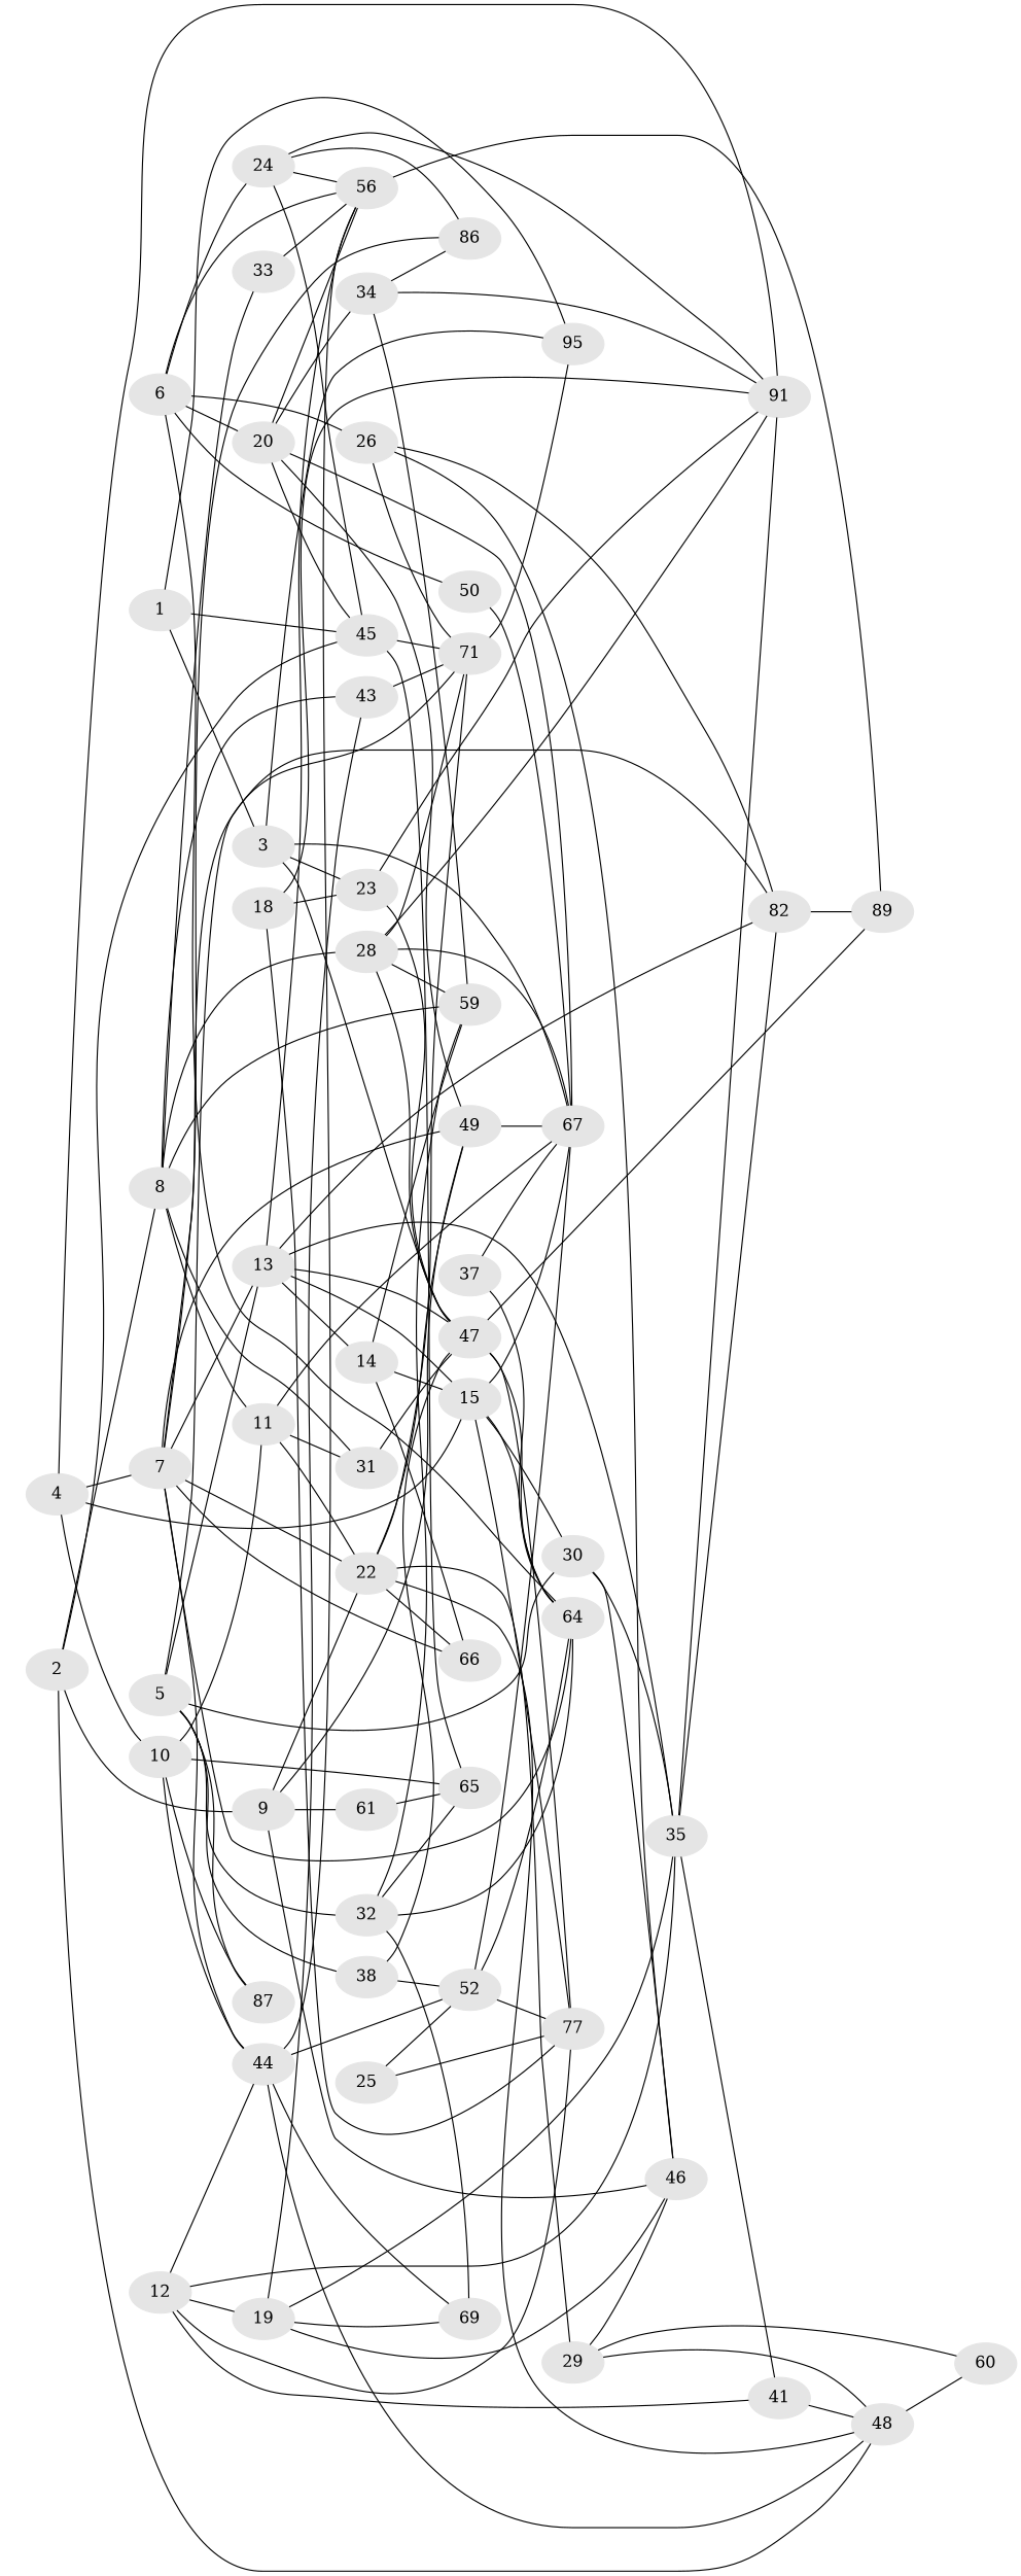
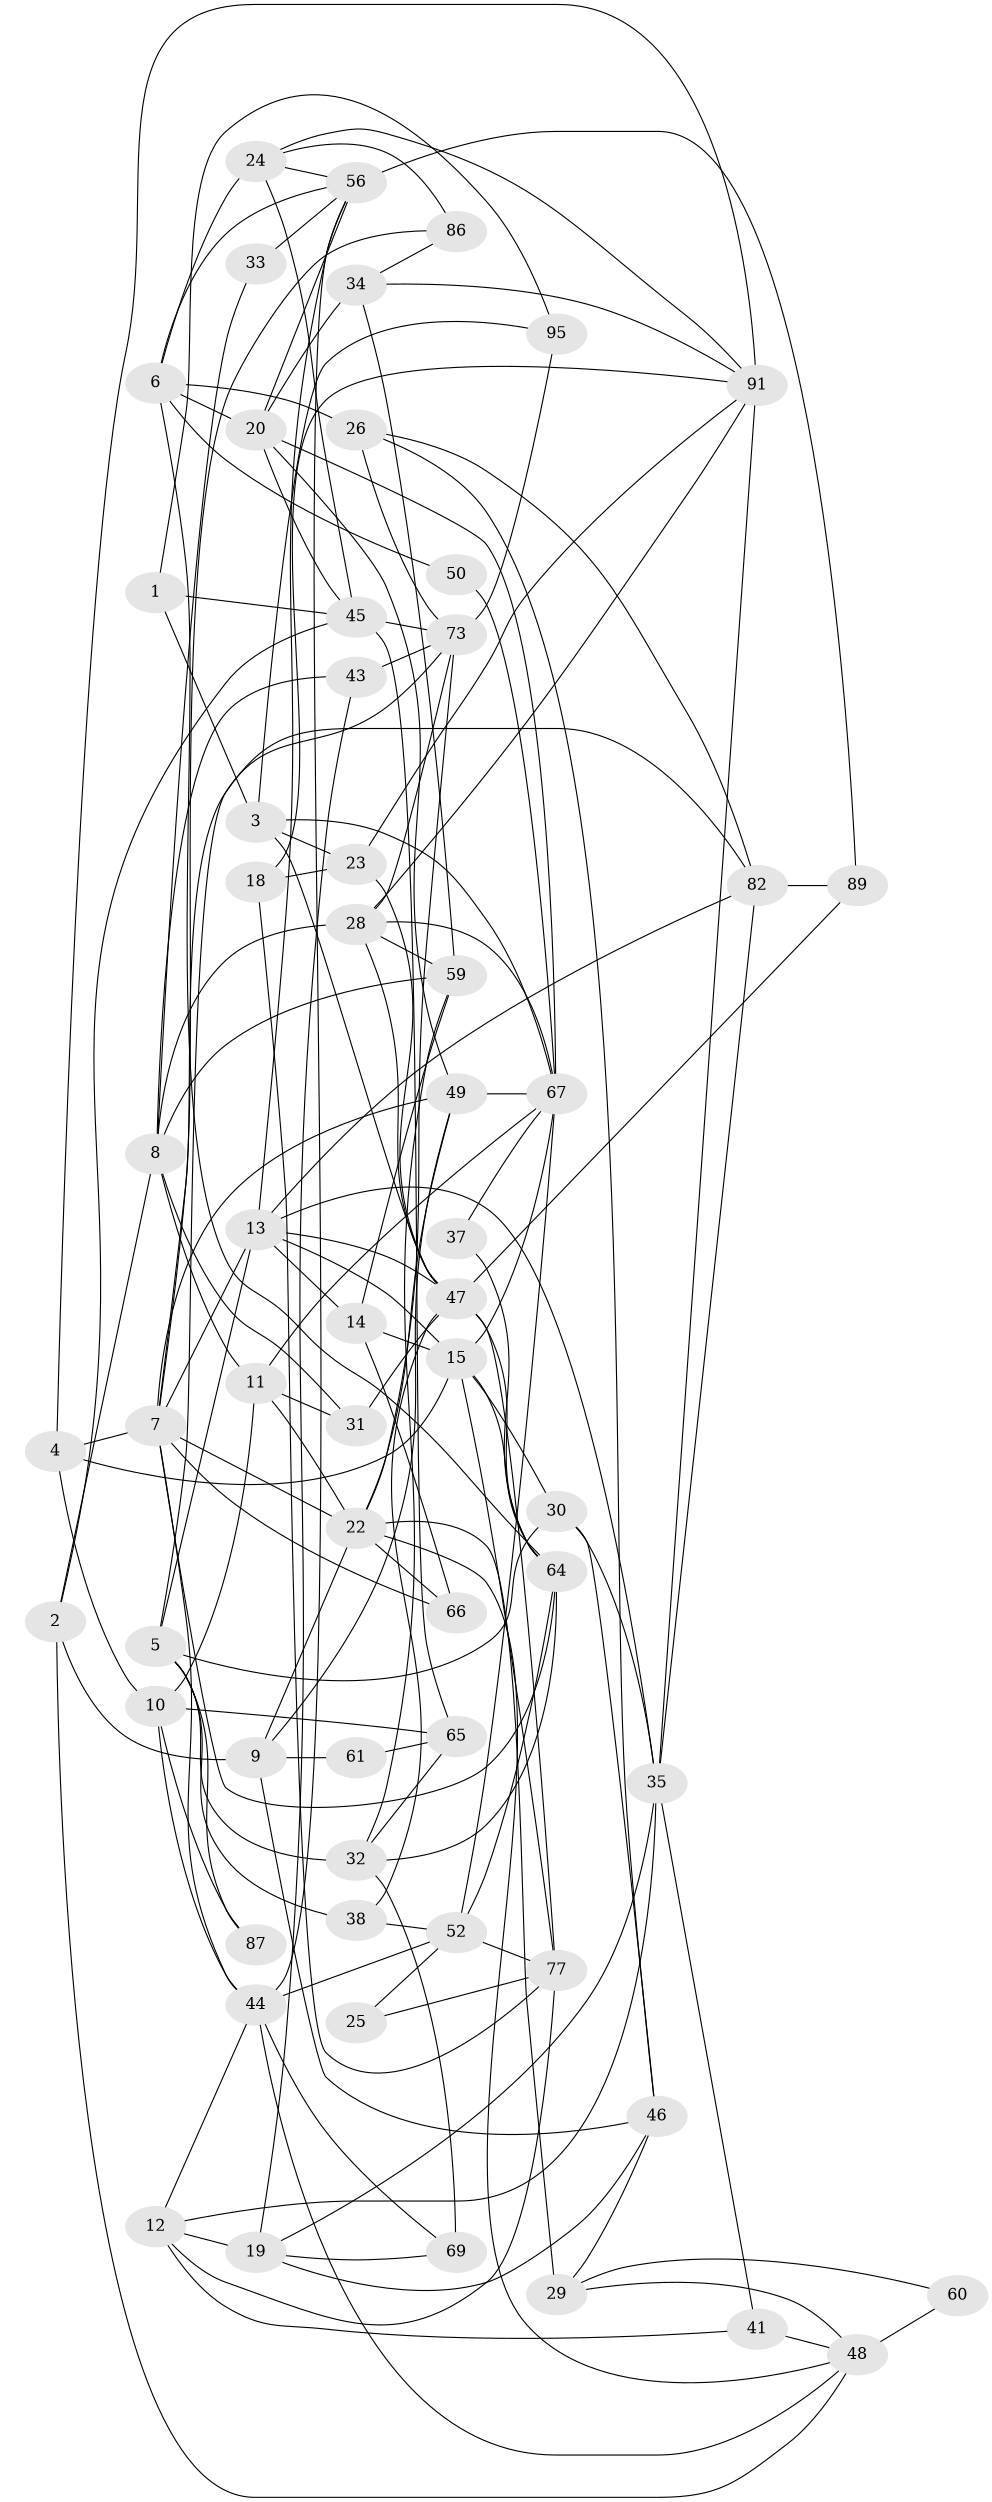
  graph {
    rankdir=LR
    node [color=gray90 style=filled]
    1 [super="+42"]
    3 [super="+58"]
    45 [super="+75"]
    95
    23 [super="+80"]
    47 [super="+63"]
    67 [super="+81"]
-   71 [super="+72"]
+   71 [super="+72" label=73]
    65 [super="+96"]
    8 [super="+68"]
    11 [super="+16"]
    28 [super="+51"]
    31
    33
    43
    59 [super="+93"]
    2
    9 [super="+17"]
    48 [super="+84"]
    22 [super="+83"]
    49 [super="+53"]
    46 [super="+62"]
    61
    60
    91 [super="+92"]
    64 [super="+70"]
    77 [super="+78"]
    89
    7 [super="+36"]
    13 [super="+66"]
    44 [super="+85"]
    n32 [label=66]
    82
    86
    4
    10 [super="+90"]
    15 [super="+21"]
    87
    30 [super="+73"]
    5 [super="+54"]
    32
    38 [super="+39"]
    56 [super="+94"]
    35 [super="+88"]
    14
    69
    52 [super="+57"]
    6 [super="+79"]
    20 [super="+40"]
    24 [super="+74"]
    26
    50
    34
    29
    12 [super="+55"]
    19 [super="+27"]
    41
    18
    25
    37
    1 -- 3
    1 -- 45
    1 -- 95
    3 -- 95
    3 -- 23 [weight=2]
    3 -- 47
    3 -- 67
    45 -- 71
    45 -- 65
    23 -- 47
    23 -- 91
    47 -- 64
    47 -- 77
    47 -- 89
    71 -- 95
    8 -- 11 [weight=2]
    8 -- 28
    8 -- 31
    8 -- 33
    8 -- 43
    8 -- 59
    11 -- 67
    11 -- 31
    11 -- 22
    28 -- 47 [weight=3]
    28 -- 67
    28 -- 71
    28 -- 59
    28 -- 91
    31 -- 47
    33 -- 56
    43 -- 71
    2 -- 45
    2 -- 8
    2 -- 9
    2 -- 48
    9 -- 22
    9 -- 49
    9 -- 46
    9 -- 61
    48 -- 60
    22 -- 71
    22 -- 48
    22 -- 49
    22 -- n32
    22 -- 29
    49 -- 67
    61 -- 65
    7 -- 22
    7 -- 49
    7 -- 64
    7 -- 13
    7 -- 44
    7 -- n32
    7 -- 82
    7 -- 86
    13 -- 47
    13 -- 82
    13 -- 15
    13 -- 56 [weight=2]
    13 -- 35
    13 -- 14
    44 -- 48
    44 -- 56
    44 -- 69
    44 -- 52
    82 -- 89
    4 -- 91
    4 -- 7
    4 -- 10
    4 -- 15
    10 -- 65
    10 -- 11
    10 -- 44
    10 -- 87
    15 -- 67
    15 -- 64
    15 -- 77
    15 -- 30 [weight=2]
    30 -- 46
    30 -- 35
    5 -- 71
    5 -- 13
    5 -- 87
    5 -- 30
    5 -- 32
    5 -- 38
    32 -- 65
    32 -- 59
    32 -- 64
    32 -- 69
    38 -- 47
    38 -- 52
    56 -- 89
    35 -- 91
    35 -- 82
    35 -- 41
    14 -- 59
    14 -- n32
    14 -- 15
    52 -- 67
    52 -- 64
    52 -- 77
    6 -- 64
    6 -- 56
    6 -- 20
    6 -- 24
    6 -- 26
    6 -- 50
    20 -- 45
    20 -- 67
    20 -- 49
    20 -- 56
    20 -- 34
    24 -- 45
    24 -- 91
    24 -- 86
    24 -- 56
    26 -- 71
    26 -- 46
    26 -- 82
    50 -- 67
    34 -- 59
    34 -- 91
    34 -- 86
    29 -- 48
    29 -- 46
    29 -- 60
    12 -- 77
    12 -- 44
    12 -- 35 [weight=2]
    12 -- 19
    12 -- 41
    19 -- 43
    19 -- 46
    19 -- 35
    19 -- 69
    41 -- 48
    18 -- 23
    18 -- 91
    18 -- 77
    25 -- 77
    25 -- 52
    37 -- 67
    37 -- 64
  }
